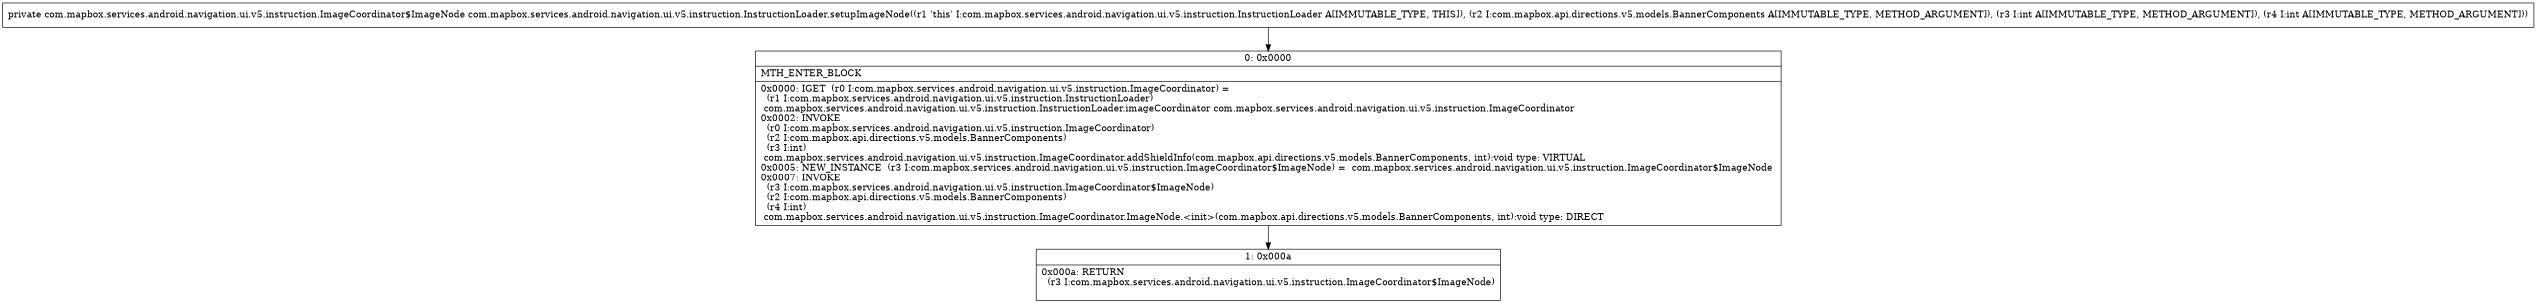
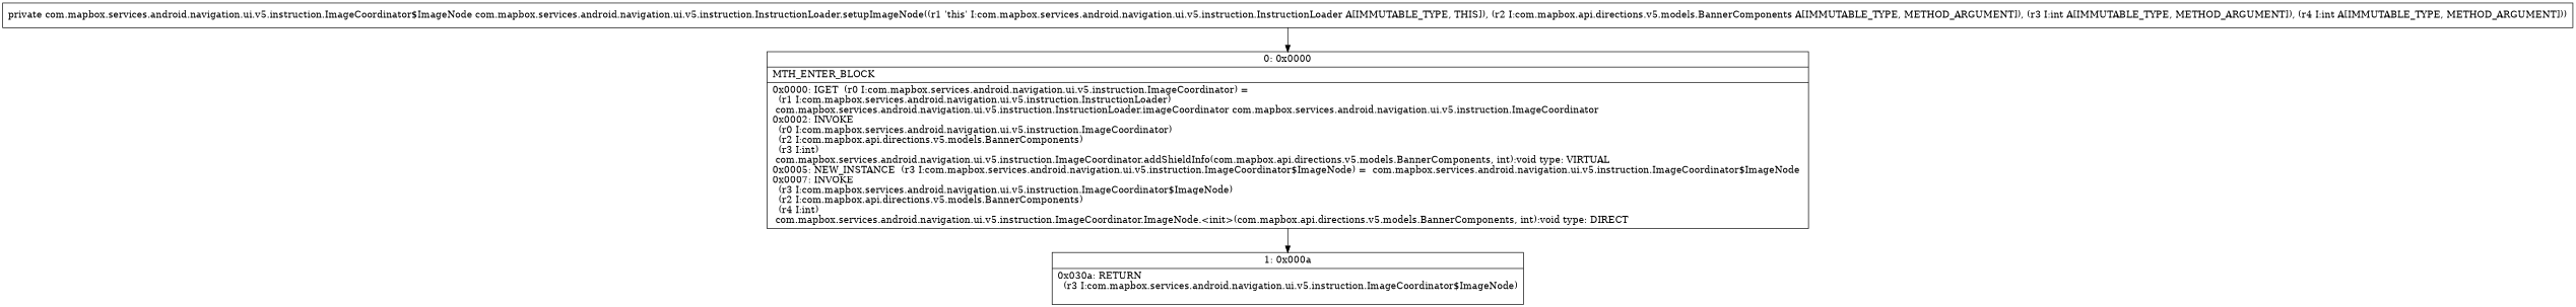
  digraph {
    node [shape=record]
    n1 [label="{0\:\ 0x0000|MTH_ENTER_BLOCK\l|0x0000: IGET  (r0 I:com.mapbox.services.android.navigation.ui.v5.instruction.ImageCoordinator) = \l  (r1 I:com.mapbox.services.android.navigation.ui.v5.instruction.InstructionLoader)\l com.mapbox.services.android.navigation.ui.v5.instruction.InstructionLoader.imageCoordinator com.mapbox.services.android.navigation.ui.v5.instruction.ImageCoordinator \l0x0002: INVOKE  \l  (r0 I:com.mapbox.services.android.navigation.ui.v5.instruction.ImageCoordinator)\l  (r2 I:com.mapbox.api.directions.v5.models.BannerComponents)\l  (r3 I:int)\l com.mapbox.services.android.navigation.ui.v5.instruction.ImageCoordinator.addShieldInfo(com.mapbox.api.directions.v5.models.BannerComponents, int):void type: VIRTUAL \l0x0005: NEW_INSTANCE  (r3 I:com.mapbox.services.android.navigation.ui.v5.instruction.ImageCoordinator$ImageNode) =  com.mapbox.services.android.navigation.ui.v5.instruction.ImageCoordinator$ImageNode \l0x0007: INVOKE  \l  (r3 I:com.mapbox.services.android.navigation.ui.v5.instruction.ImageCoordinator$ImageNode)\l  (r2 I:com.mapbox.api.directions.v5.models.BannerComponents)\l  (r4 I:int)\l com.mapbox.services.android.navigation.ui.v5.instruction.ImageCoordinator.ImageNode.\<init\>(com.mapbox.api.directions.v5.models.BannerComponents, int):void type: DIRECT \l}"]
-   n2 [label="{1\:\ 0x000a|0x000a: RETURN  \l  (r3 I:com.mapbox.services.android.navigation.ui.v5.instruction.ImageCoordinator$ImageNode)\l \l}"]
+   n2 [label="{1\:\ 0x000a|0x030a: RETURN  \l  (r3 I:com.mapbox.services.android.navigation.ui.v5.instruction.ImageCoordinator$ImageNode)\l \l}"]
    n3 [label="{private com.mapbox.services.android.navigation.ui.v5.instruction.ImageCoordinator$ImageNode com.mapbox.services.android.navigation.ui.v5.instruction.InstructionLoader.setupImageNode((r1 'this' I:com.mapbox.services.android.navigation.ui.v5.instruction.InstructionLoader A[IMMUTABLE_TYPE, THIS]), (r2 I:com.mapbox.api.directions.v5.models.BannerComponents A[IMMUTABLE_TYPE, METHOD_ARGUMENT]), (r3 I:int A[IMMUTABLE_TYPE, METHOD_ARGUMENT]), (r4 I:int A[IMMUTABLE_TYPE, METHOD_ARGUMENT])) }"]
    n1 -> n2
    n3 -> n1
  }
